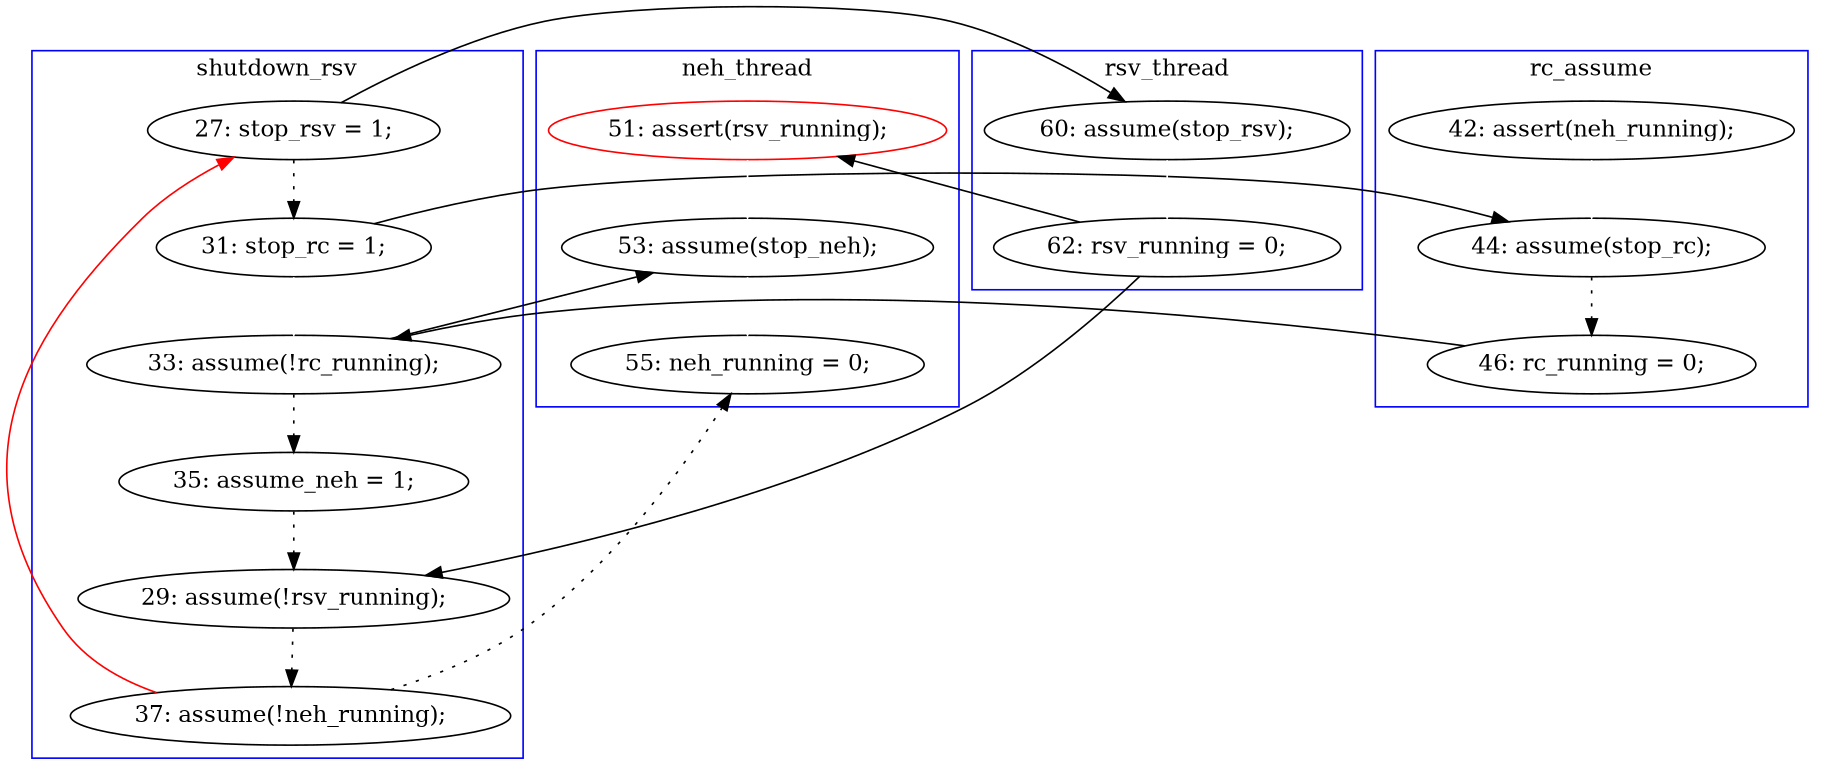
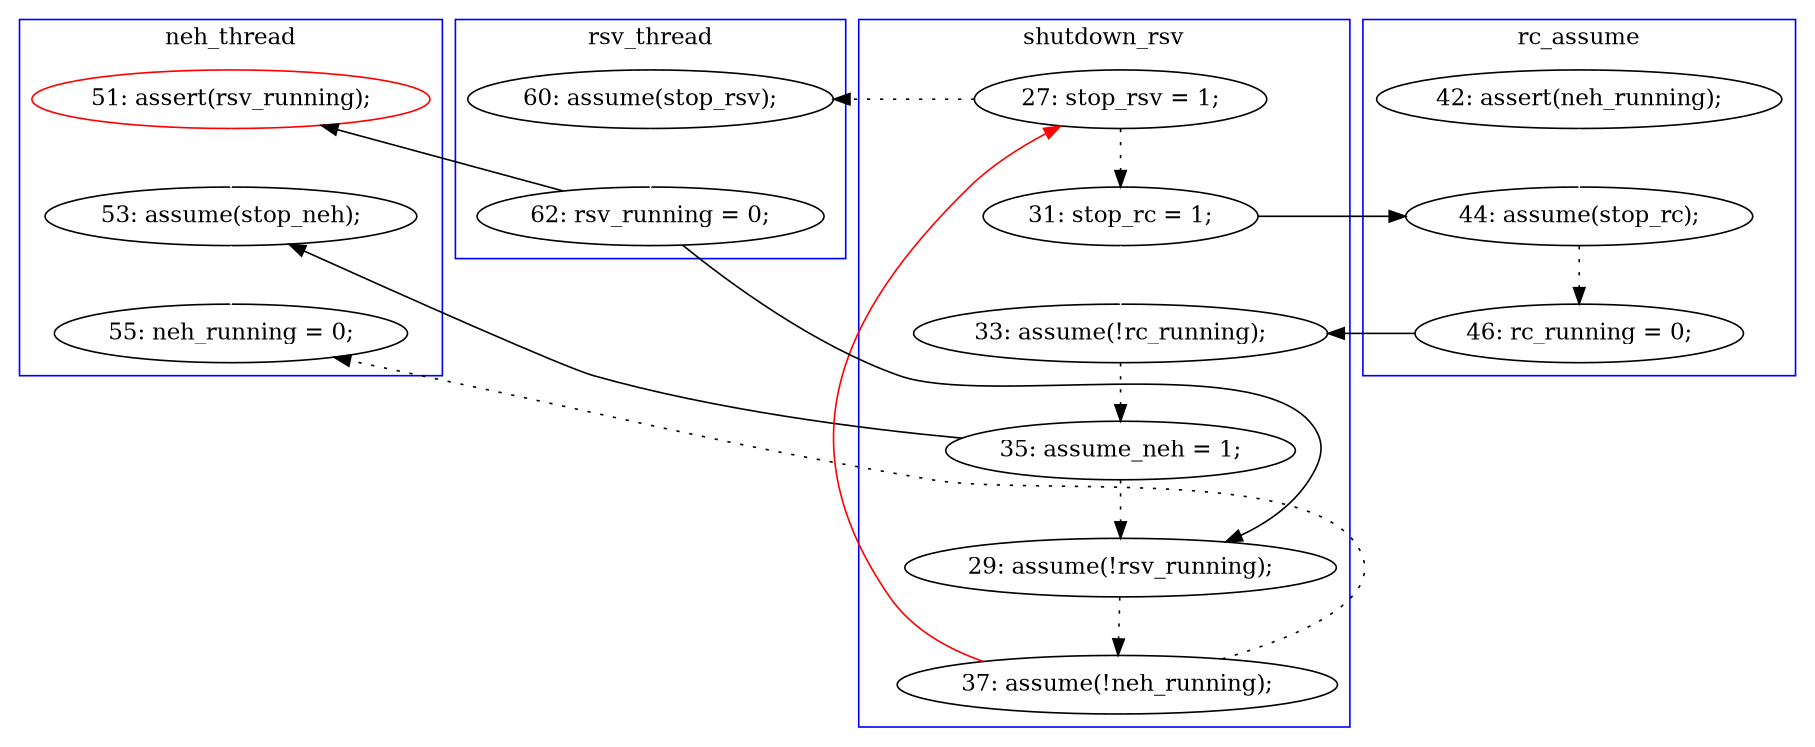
  digraph {
    edge [color=black style=solid]
    n1 [label="35: assume_neh = 1;"]
    n2 [label="31: stop_rc = 1;"]
    n3 [label="33: assume(!rc_running);"]
    n4 [label="29: assume(!rsv_running);"]
    n5 [label="37: assume(!neh_running);"]
    n6 [label="27: stop_rsv = 1;"]
    n7 [label="62: rsv_running = 0;"]
    n8 [label="60: assume(stop_rsv);"]
    n9 [color=red label="51: assert(rsv_running);"]
    n10 [label="53: assume(stop_neh);"]
    n11 [label="55: neh_running = 0;"]
    n12 [label="44: assume(stop_rc);"]
    n13 [label="46: rc_running = 0;"]
    n14 [label="42: assert(neh_running);"]
    subgraph cluster_1 {
      color=blue
      label=shutdown_rsv
      n1
      n2
      n3
      n4
      n5
      n6
    }
    subgraph cluster_2 {
      color=blue
      label=rsv_thread
      n7
      n8
    }
    subgraph cluster_3 {
      color=blue
      label=neh_thread
      n9
      n10
      n11
    }
    subgraph cluster_4 {
      color=blue
      label=rc_assume
      n12
      n13
      n14
    }
    n1 -> n4 [style=dotted]
-   n3 -> n10 [constraint=false]
+   n1 -> n10 [constraint=false]
    n2 -> n3 [color=white]
    n2 -> n12 [constraint=false]
    n3 -> n1 [style=dotted]
    n4 -> n5 [style=dotted]
    n5 -> n6 [color=red constraint=false]
    n5 -> n11 [constraint=false style=dotted]
    n6 -> n2 [style=dotted]
-   n6 -> n8 [constraint=false]
+   n6 -> n8 [constraint=false style=dotted]
    n7 -> n4 [constraint=false]
    n7 -> n9 [constraint=false]
    n8 -> n7 [color=white]
    n9 -> n10 [color=white]
    n10 -> n11 [color=white]
    n12 -> n13 [style=dotted]
    n13 -> n3 [constraint=false]
    n14 -> n12 [color=white]
  }
